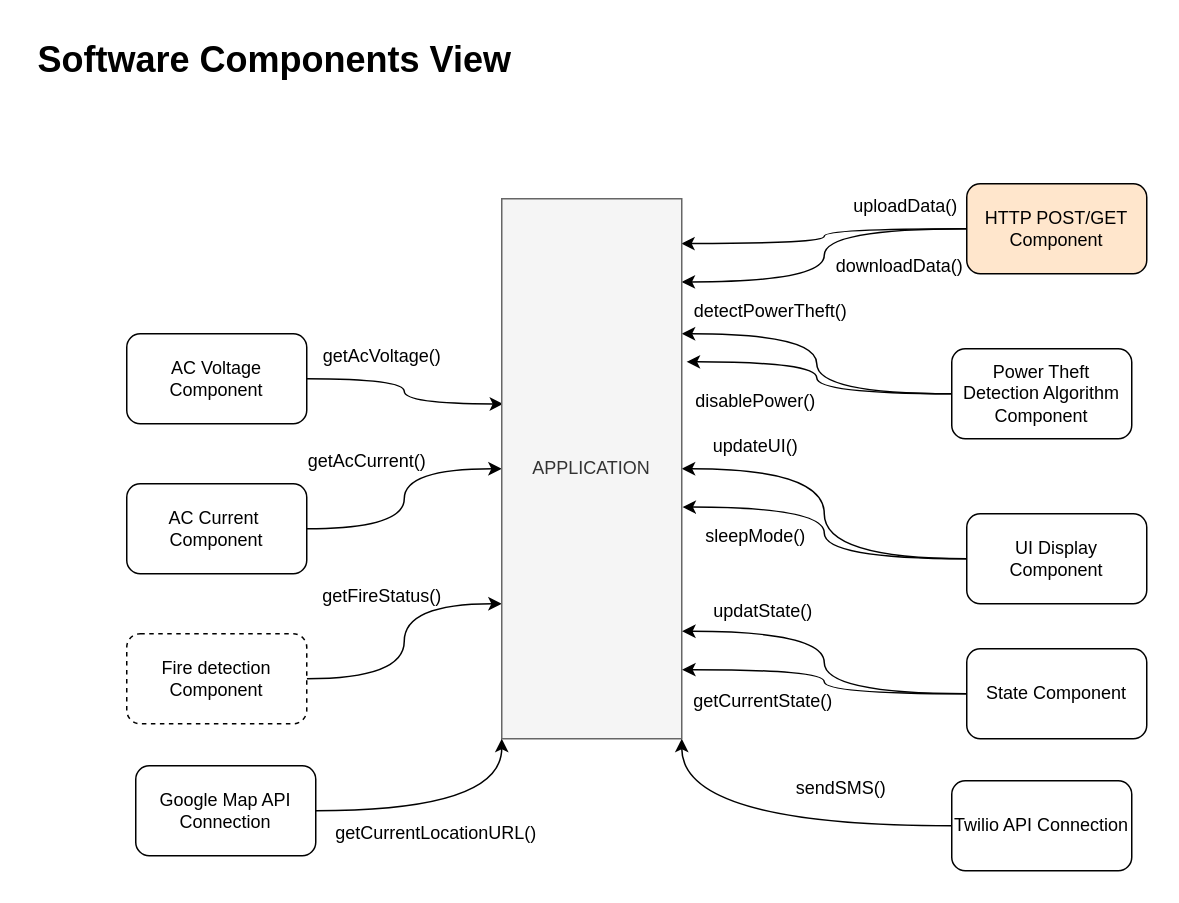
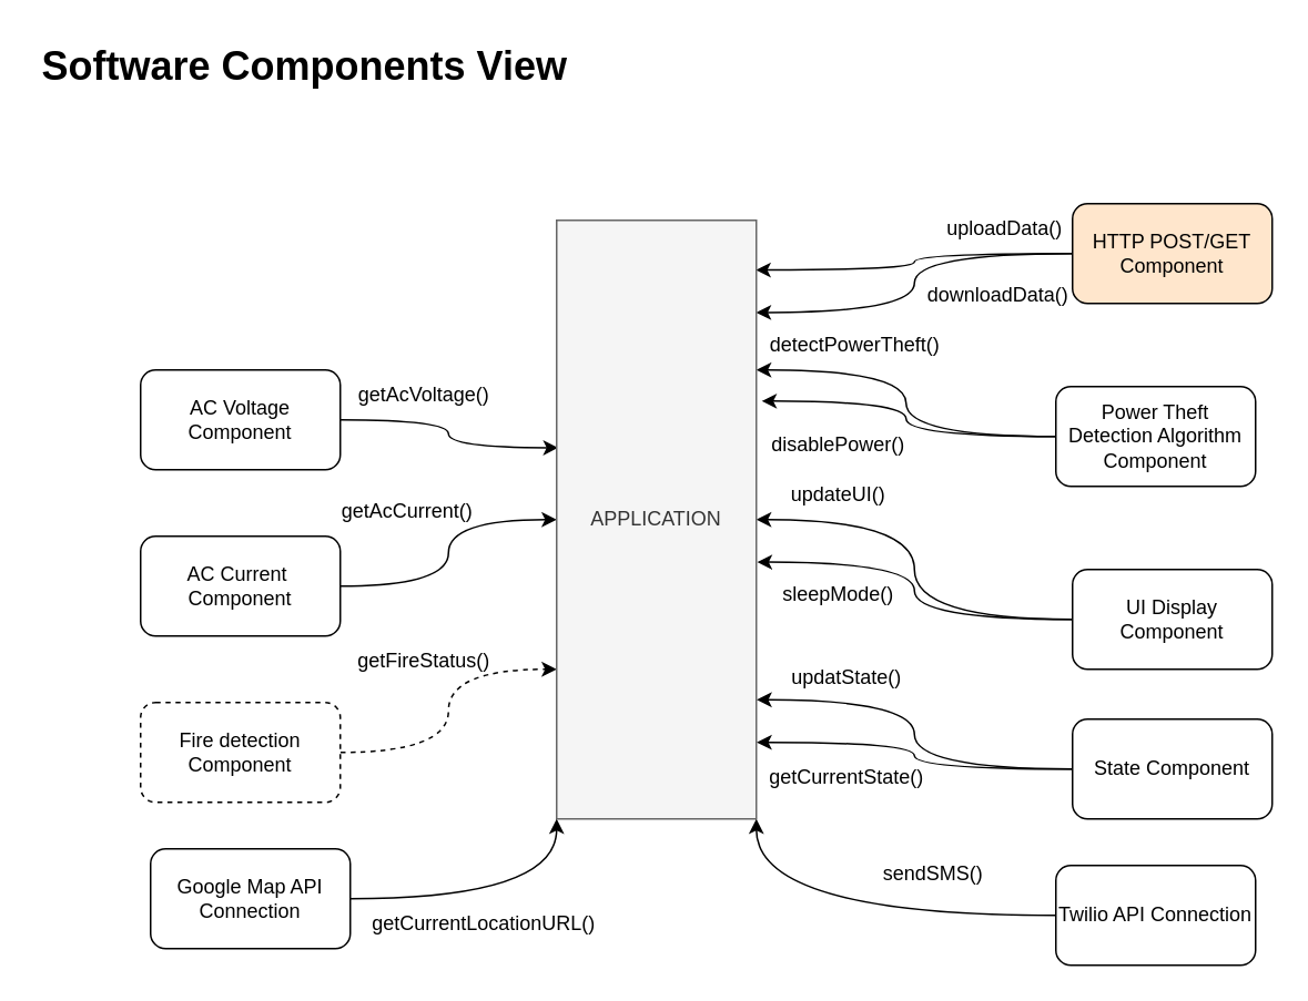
  <mxCell id="0" />
  <mxCell id="1" parent="0" />
  <mxCell id="2" style="edgeStyle=orthogonalEdgeStyle;curved=1;orthogonalLoop=1;jettySize=auto;html=1;exitX=0;exitY=0.5;exitDx=0;exitDy=0;entryX=0.997;entryY=0.083;entryDx=0;entryDy=0;entryPerimeter=0;" parent="1" source="4" target="17" edge="1"><mxGeometry relative="1" as="geometry" /></mxCell>
  <mxCell id="3" style="edgeStyle=orthogonalEdgeStyle;curved=1;orthogonalLoop=1;jettySize=auto;html=1;exitX=0;exitY=0.5;exitDx=0;exitDy=0;entryX=0.999;entryY=0.154;entryDx=0;entryDy=0;entryPerimeter=0;" parent="1" source="4" target="17" edge="1"><mxGeometry relative="1" as="geometry" /></mxCell>
  <mxCell id="4" value="HTTP POST/GET Component" style="rounded=1;whiteSpace=wrap;html=1;fillColor=#ffe6cc;" parent="1" vertex="1"><mxGeometry x="644" y="122" width="120" height="60" as="geometry" /></mxCell>
  <mxCell id="5" style="edgeStyle=orthogonalEdgeStyle;curved=1;orthogonalLoop=1;jettySize=auto;html=1;exitX=1;exitY=0.5;exitDx=0;exitDy=0;entryX=0.008;entryY=0.38;entryDx=0;entryDy=0;entryPerimeter=0;" parent="1" source="6" target="17" edge="1"><mxGeometry relative="1" as="geometry" /></mxCell>
  <mxCell id="6" value="AC Voltage Component" style="rounded=1;whiteSpace=wrap;html=1;" parent="1" vertex="1"><mxGeometry x="84" y="222" width="120" height="60" as="geometry" /></mxCell>
  <mxCell id="7" style="edgeStyle=orthogonalEdgeStyle;curved=1;orthogonalLoop=1;jettySize=auto;html=1;exitX=1;exitY=0.5;exitDx=0;exitDy=0;" parent="1" source="8" target="17" edge="1"><mxGeometry relative="1" as="geometry" /></mxCell>
  <mxCell id="8" value="AC Current&amp;nbsp;&lt;br&gt;Component" style="rounded=1;whiteSpace=wrap;html=1;" parent="1" vertex="1"><mxGeometry x="84" y="322" width="120" height="60" as="geometry" /></mxCell>
  <mxCell id="9" style="edgeStyle=orthogonalEdgeStyle;curved=1;orthogonalLoop=1;jettySize=auto;html=1;exitX=0;exitY=0.5;exitDx=0;exitDy=0;entryX=1;entryY=0.25;entryDx=0;entryDy=0;" parent="1" source="11" target="17" edge="1"><mxGeometry relative="1" as="geometry" /></mxCell>
  <mxCell id="10" style="edgeStyle=orthogonalEdgeStyle;curved=1;orthogonalLoop=1;jettySize=auto;html=1;exitX=0;exitY=0.5;exitDx=0;exitDy=0;entryX=1.027;entryY=0.302;entryDx=0;entryDy=0;entryPerimeter=0;" parent="1" source="11" target="17" edge="1"><mxGeometry relative="1" as="geometry" /></mxCell>
  <mxCell id="11" value="Power Theft Detection Algorithm Component" style="rounded=1;whiteSpace=wrap;html=1;" parent="1" vertex="1"><mxGeometry x="634" y="232" width="120" height="60" as="geometry" /></mxCell>
  <mxCell id="12" style="edgeStyle=orthogonalEdgeStyle;curved=1;orthogonalLoop=1;jettySize=auto;html=1;exitX=0;exitY=0.5;exitDx=0;exitDy=0;entryX=1;entryY=0.5;entryDx=0;entryDy=0;" parent="1" source="14" target="17" edge="1"><mxGeometry relative="1" as="geometry" /></mxCell>
  <mxCell id="13" style="edgeStyle=orthogonalEdgeStyle;curved=1;orthogonalLoop=1;jettySize=auto;html=1;exitX=0;exitY=0.5;exitDx=0;exitDy=0;entryX=1.004;entryY=0.571;entryDx=0;entryDy=0;entryPerimeter=0;" parent="1" source="14" target="17" edge="1"><mxGeometry relative="1" as="geometry" /></mxCell>
  <mxCell id="14" value="UI Display Component" style="rounded=1;whiteSpace=wrap;html=1;" parent="1" vertex="1"><mxGeometry x="644" y="342" width="120" height="60" as="geometry" /></mxCell>
- <mxCell id="15" style="edgeStyle=orthogonalEdgeStyle;curved=1;orthogonalLoop=1;jettySize=auto;html=1;exitX=1;exitY=0.5;exitDx=0;exitDy=0;entryX=0;entryY=0.75;entryDx=0;entryDy=0;" parent="1" source="16" target="17" edge="1"><mxGeometry relative="1" as="geometry" /></mxCell>
+ <mxCell id="15" style="edgeStyle=orthogonalEdgeStyle;curved=1;orthogonalLoop=1;jettySize=auto;html=1;exitX=1;exitY=0.5;exitDx=0;exitDy=0;entryX=0;entryY=0.75;entryDx=0;entryDy=0;dashed=1;" parent="1" source="16" target="17" edge="1"><mxGeometry relative="1" as="geometry" /></mxCell>
  <mxCell id="16" value="Fire detection&lt;br&gt;Component" style="rounded=1;whiteSpace=wrap;html=1;dashed=1;" parent="1" vertex="1"><mxGeometry x="84" y="422" width="120" height="60" as="geometry" /></mxCell>
  <mxCell id="17" value="APPLICATION" style="rounded=0;whiteSpace=wrap;html=1;fillColor=#f5f5f5;fontColor=#333333;strokeColor=#666666;" parent="1" vertex="1"><mxGeometry x="334" y="132" width="120" height="360" as="geometry" /></mxCell>
  <mxCell id="18" value="getAcVoltage()" style="text;html=1;align=center;verticalAlign=middle;resizable=0;points=[];autosize=1;strokeColor=none;fillColor=none;" parent="1" vertex="1"><mxGeometry x="204" y="222" width="100" height="30" as="geometry" /></mxCell>
  <mxCell id="19" value="getAcCurrent()" style="text;html=1;align=center;verticalAlign=middle;resizable=0;points=[];autosize=1;strokeColor=none;fillColor=none;" parent="1" vertex="1"><mxGeometry x="194" y="292" width="100" height="30" as="geometry" /></mxCell>
  <mxCell id="20" style="edgeStyle=orthogonalEdgeStyle;curved=1;orthogonalLoop=1;jettySize=auto;html=1;exitX=0;exitY=0.5;exitDx=0;exitDy=0;entryX=1.002;entryY=0.801;entryDx=0;entryDy=0;entryPerimeter=0;" parent="1" source="22" target="17" edge="1"><mxGeometry relative="1" as="geometry" /></mxCell>
  <mxCell id="21" style="edgeStyle=orthogonalEdgeStyle;curved=1;orthogonalLoop=1;jettySize=auto;html=1;exitX=0;exitY=0.5;exitDx=0;exitDy=0;entryX=1.002;entryY=0.872;entryDx=0;entryDy=0;entryPerimeter=0;" parent="1" source="22" target="17" edge="1"><mxGeometry relative="1" as="geometry" /></mxCell>
  <mxCell id="22" value="State Component" style="rounded=1;whiteSpace=wrap;html=1;" parent="1" vertex="1"><mxGeometry x="644" y="432" width="120" height="60" as="geometry" /></mxCell>
  <mxCell id="23" value="getFireStatus()" style="text;html=1;align=center;verticalAlign=middle;resizable=0;points=[];autosize=1;strokeColor=none;fillColor=none;" parent="1" vertex="1"><mxGeometry x="204" y="382" width="100" height="30" as="geometry" /></mxCell>
  <mxCell id="24" value="updateUI()" style="text;html=1;align=center;verticalAlign=middle;resizable=0;points=[];autosize=1;strokeColor=none;fillColor=none;" parent="1" vertex="1"><mxGeometry x="463" y="282" width="80" height="30" as="geometry" /></mxCell>
  <mxCell id="25" value="sleepMode()" style="text;html=1;align=center;verticalAlign=middle;resizable=0;points=[];autosize=1;strokeColor=none;fillColor=none;" parent="1" vertex="1"><mxGeometry x="458" y="342" width="90" height="30" as="geometry" /></mxCell>
  <mxCell id="26" value="detectPowerTheft()" style="text;html=1;align=center;verticalAlign=middle;resizable=0;points=[];autosize=1;strokeColor=none;fillColor=none;" parent="1" vertex="1"><mxGeometry x="448" y="192" width="130" height="30" as="geometry" /></mxCell>
  <mxCell id="27" value="disablePower()" style="text;html=1;align=center;verticalAlign=middle;resizable=0;points=[];autosize=1;strokeColor=none;fillColor=none;" parent="1" vertex="1"><mxGeometry x="453" y="252" width="100" height="30" as="geometry" /></mxCell>
  <mxCell id="28" value="uploadData()" style="text;html=1;align=center;verticalAlign=middle;resizable=0;points=[];autosize=1;strokeColor=none;fillColor=none;" parent="1" vertex="1"><mxGeometry x="558" y="122" width="90" height="30" as="geometry" /></mxCell>
  <mxCell id="29" value="downloadData()" style="text;html=1;align=center;verticalAlign=middle;resizable=0;points=[];autosize=1;strokeColor=none;fillColor=none;" parent="1" vertex="1"><mxGeometry x="544" y="162" width="110" height="30" as="geometry" /></mxCell>
  <mxCell id="30" value="getCurrentState()" style="text;html=1;align=center;verticalAlign=middle;resizable=0;points=[];autosize=1;strokeColor=none;fillColor=none;" parent="1" vertex="1"><mxGeometry x="448" y="452" width="120" height="30" as="geometry" /></mxCell>
  <mxCell id="31" value="updatState()" style="text;html=1;align=center;verticalAlign=middle;resizable=0;points=[];autosize=1;strokeColor=none;fillColor=none;" parent="1" vertex="1"><mxGeometry x="463" y="392" width="90" height="30" as="geometry" /></mxCell>
  <mxCell id="32" value="&lt;h1&gt;Software Components View&lt;/h1&gt;&lt;p&gt;.&lt;/p&gt;" style="text;html=1;strokeColor=none;fillColor=none;spacing=5;spacingTop=-20;whiteSpace=wrap;overflow=hidden;rounded=0;" parent="1" vertex="1"><mxGeometry x="20" y="20" width="340" height="40" as="geometry" /></mxCell>
  <mxCell id="33" value="Twilio API Connection" style="rounded=1;whiteSpace=wrap;html=1;" parent="1" vertex="1"><mxGeometry x="634" y="520" width="120" height="60" as="geometry" /></mxCell>
  <mxCell id="34" style="edgeStyle=orthogonalEdgeStyle;curved=1;orthogonalLoop=1;jettySize=auto;html=1;exitX=0;exitY=0.5;exitDx=0;exitDy=0;entryX=1;entryY=1;entryDx=0;entryDy=0;" parent="1" source="33" target="17" edge="1"><mxGeometry relative="1" as="geometry"><mxPoint x="654" y="472" as="sourcePoint" /><mxPoint x="464.24" y="455.92" as="targetPoint" /></mxGeometry></mxCell>
  <mxCell id="35" value="sendSMS()" style="text;html=1;align=center;verticalAlign=middle;resizable=0;points=[];autosize=1;strokeColor=none;fillColor=none;" parent="1" vertex="1"><mxGeometry x="520" y="510" width="80" height="30" as="geometry" /></mxCell>
  <mxCell id="36" style="edgeStyle=orthogonalEdgeStyle;jumpStyle=arc;orthogonalLoop=1;jettySize=auto;html=1;exitX=1;exitY=0.5;exitDx=0;exitDy=0;entryX=0;entryY=1;entryDx=0;entryDy=0;fontSize=12;endArrow=classic;endFill=1;curved=1;" parent="1" source="37" target="17" edge="1"><mxGeometry relative="1" as="geometry" /></mxCell>
  <mxCell id="37" value="Google Map API Connection" style="rounded=1;whiteSpace=wrap;html=1;" parent="1" vertex="1"><mxGeometry x="90" y="510" width="120" height="60" as="geometry" /></mxCell>
  <mxCell id="38" value="getCurrentLocationURL()" style="text;html=1;align=center;verticalAlign=middle;resizable=0;points=[];autosize=1;strokeColor=none;fillColor=none;" parent="1" vertex="1"><mxGeometry x="210" y="540" width="160" height="30" as="geometry" /></mxCell>
